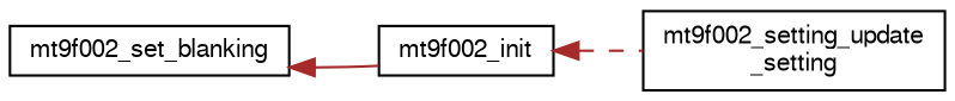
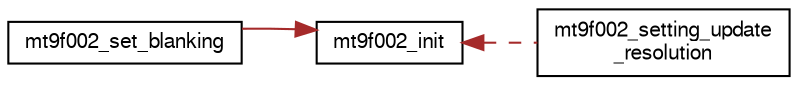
  digraph {
    rankdir=LR
    node [color=black fillcolor=white fontname=FreeSans fontsize=10 shape=record style=filled]
    edge [color=brown dir=back fontname=FreeSans fontsize=10 labelfontname=FreeSans labelfontsize=10]
    n1 [fontcolor=black height=0.2 label=mt9f002_set_blanking width=0.4]
    n2 [height=0.2 label=mt9f002_init width=0.4]
-   n3 [height=0.2 label="mt9f002_setting_update\l_setting" width=0.4]
-   n1 -> n2 [style=solid]
+   n3 [height=0.2 label="mt9f002_setting_update\l_resolution" width=0.4]
+   n2 -> n1 [style=solid]
    n2 -> n3 [style=dashed]
  }
